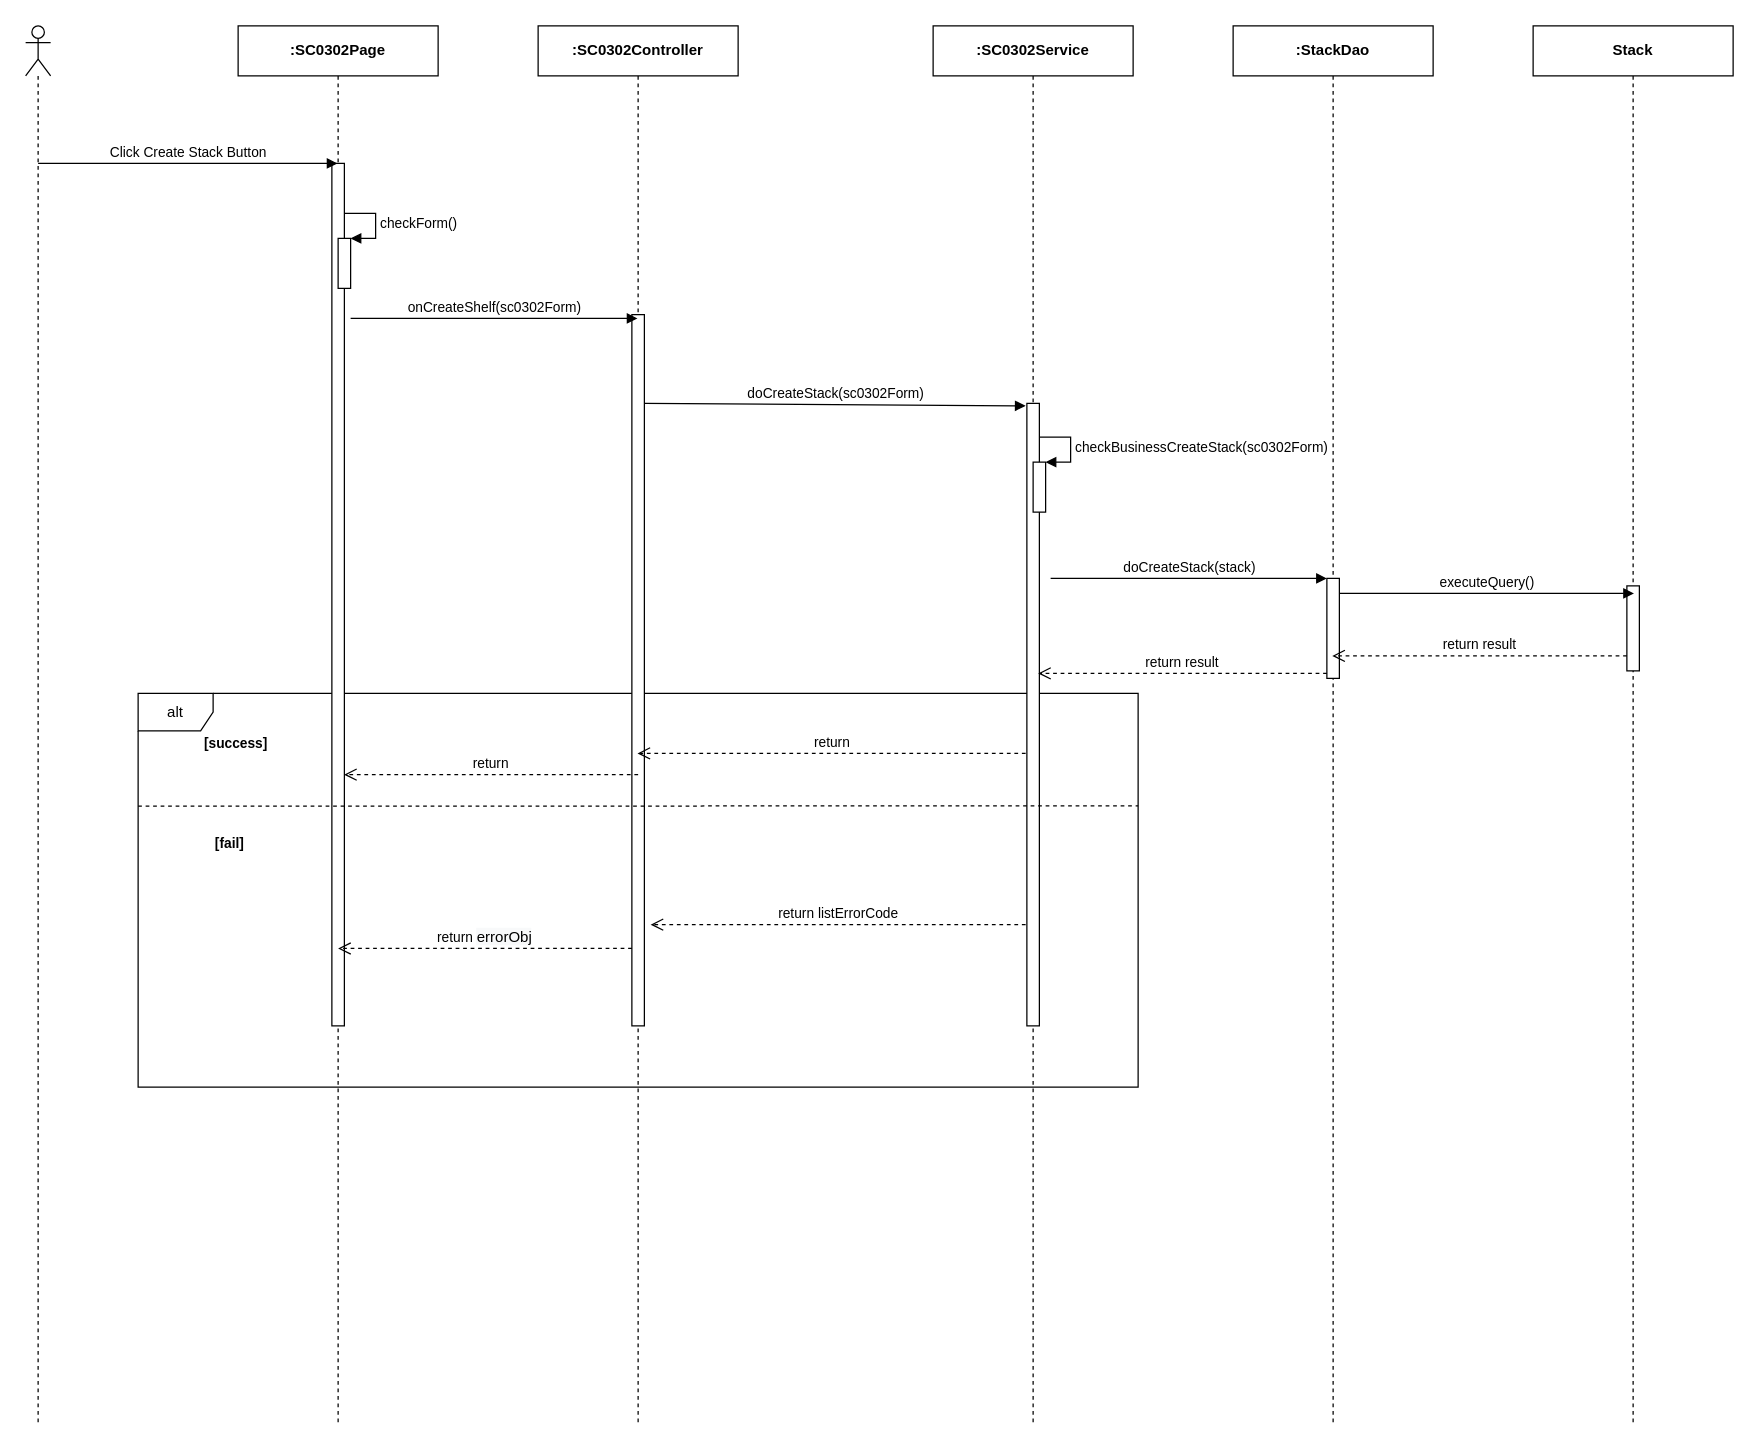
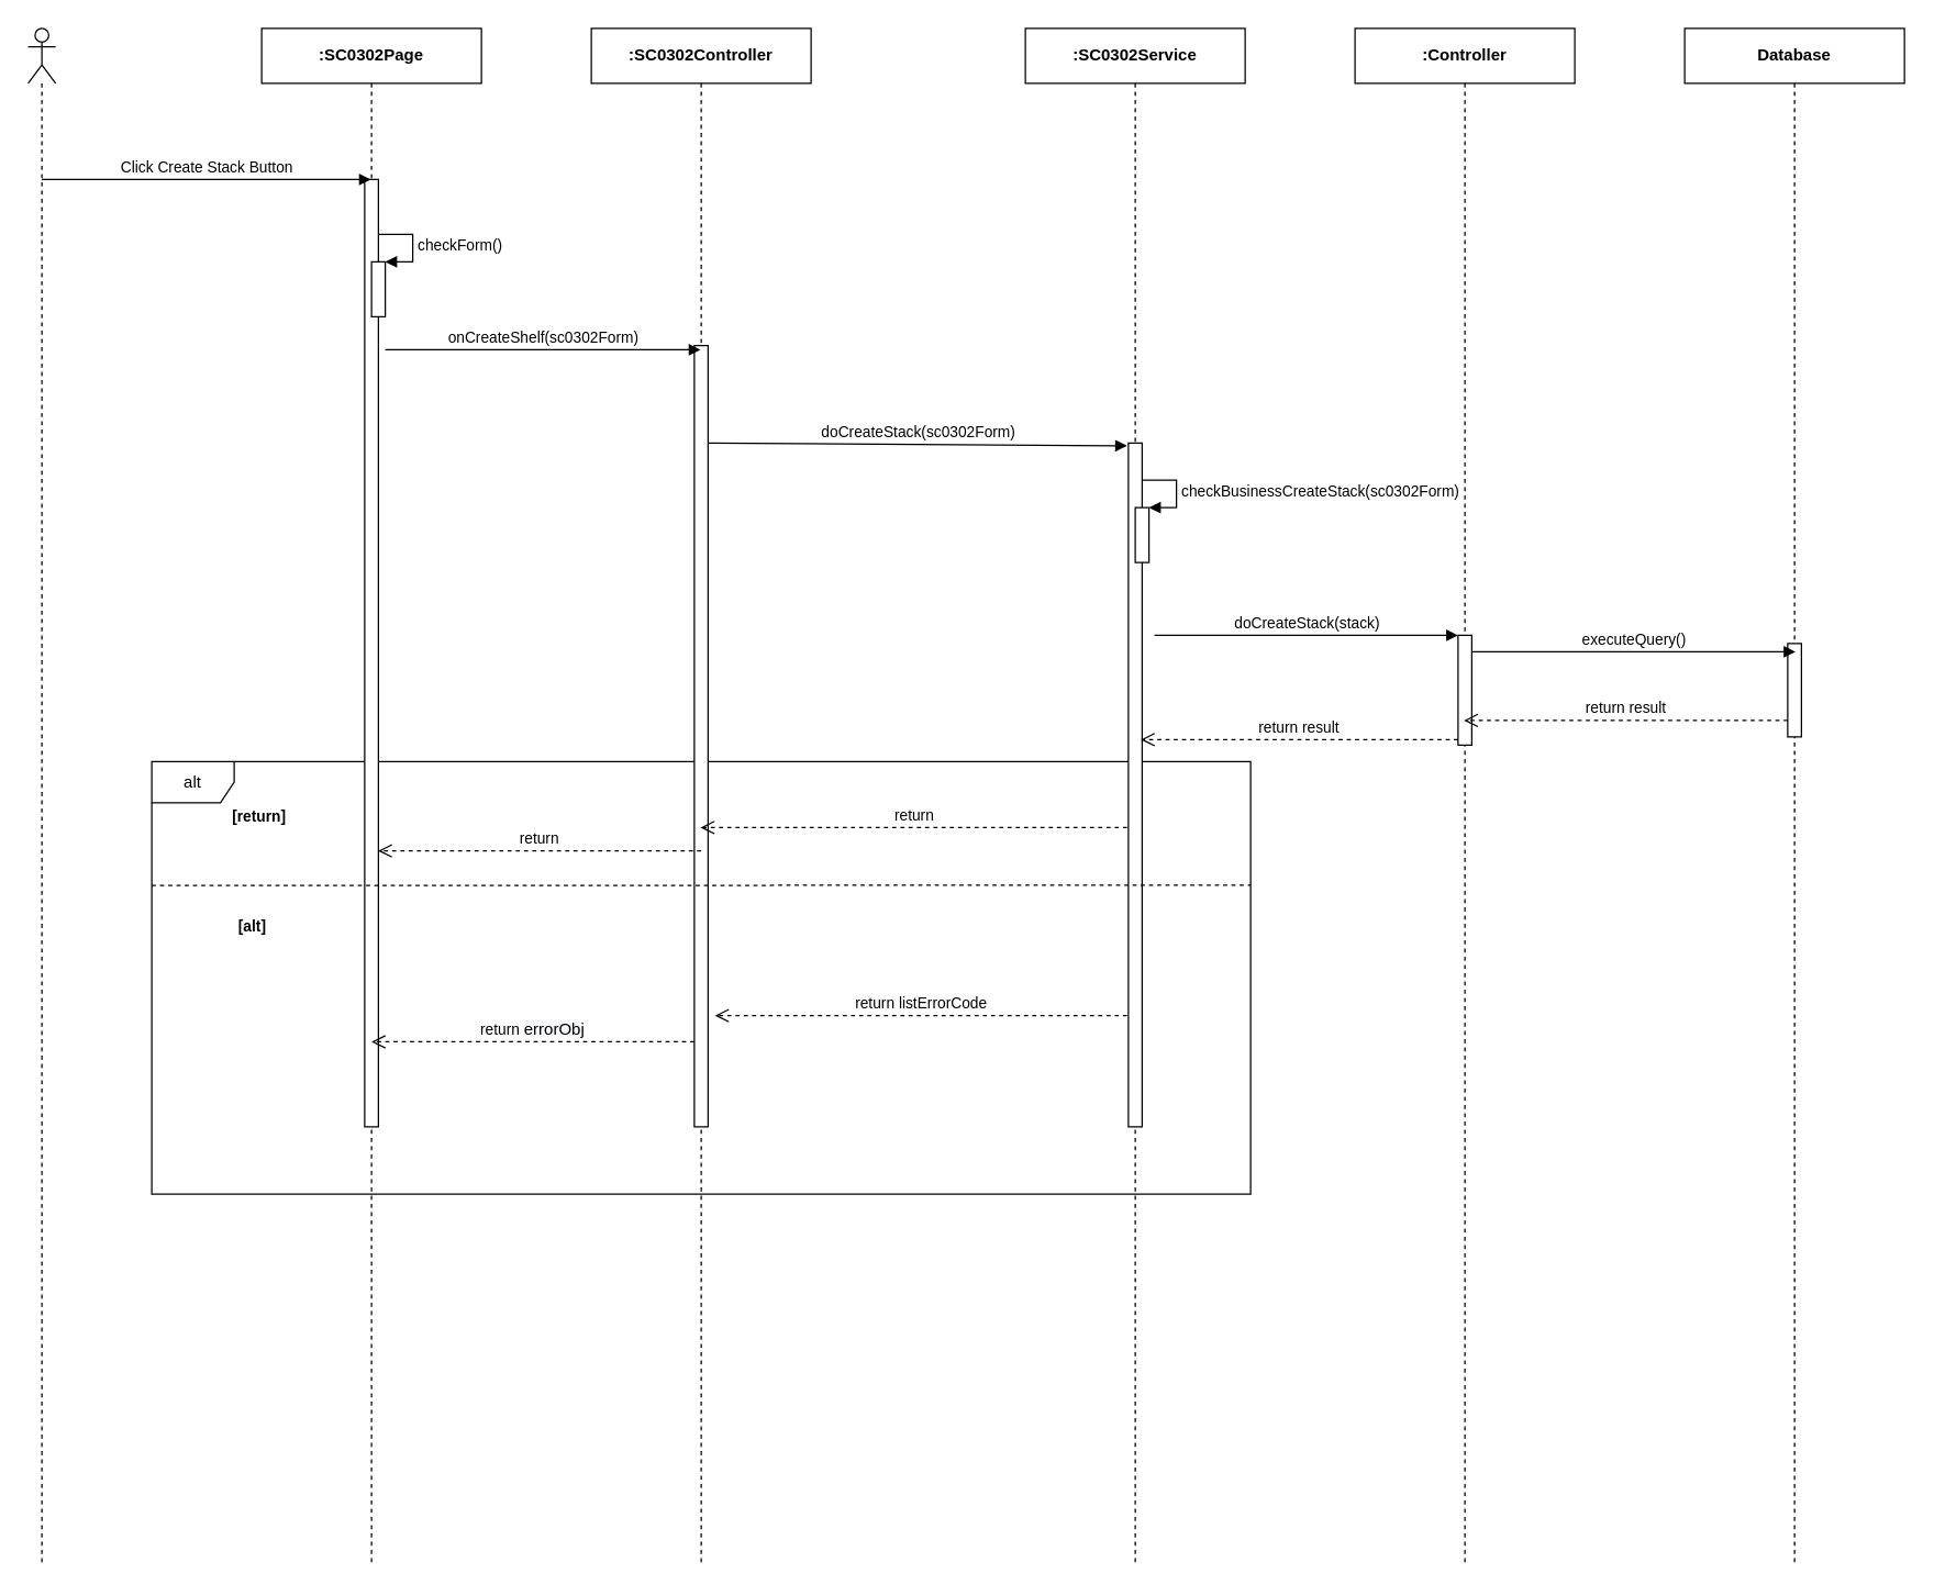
  <mxCell id="0" />
  <mxCell id="1" parent="0" />
  <mxCell id="2" value="alt" style="shape=umlFrame;whiteSpace=wrap;html=1;" parent="1" vertex="1"><mxGeometry x="110" y="554" width="800" height="315.06" as="geometry" /></mxCell>
  <mxCell id="3" value="" style="shape=umlLifeline;participant=umlActor;perimeter=lifelinePerimeter;whiteSpace=wrap;html=1;container=1;collapsible=0;recursiveResize=0;verticalAlign=top;spacingTop=36;outlineConnect=0;" parent="1" vertex="1"><mxGeometry x="20" y="20" width="20" height="1120" as="geometry" /></mxCell>
  <mxCell id="4" value="&lt;b&gt;:SC0302Page&lt;/b&gt;" style="shape=umlLifeline;perimeter=lifelinePerimeter;whiteSpace=wrap;html=1;container=1;collapsible=0;recursiveResize=0;outlineConnect=0;" parent="1" vertex="1"><mxGeometry x="190" y="20" width="160" height="1120" as="geometry" /></mxCell>
  <mxCell id="5" value="" style="html=1;points=[];perimeter=orthogonalPerimeter;" parent="4" vertex="1"><mxGeometry x="75" y="110" width="10" height="690" as="geometry" /></mxCell>
- <mxCell id="6" value="&lt;b&gt;:StackDao&lt;/b&gt;" style="shape=umlLifeline;perimeter=lifelinePerimeter;whiteSpace=wrap;html=1;container=1;collapsible=0;recursiveResize=0;outlineConnect=0;" parent="1" vertex="1"><mxGeometry x="986" y="20" width="160" height="1120" as="geometry" /></mxCell>
+ <mxCell id="6" value="&lt;b&gt;:Controller&lt;/b&gt;" style="shape=umlLifeline;perimeter=lifelinePerimeter;whiteSpace=wrap;html=1;container=1;collapsible=0;recursiveResize=0;outlineConnect=0;" parent="1" vertex="1"><mxGeometry x="986" y="20" width="160" height="1120" as="geometry" /></mxCell>
  <mxCell id="7" value="&lt;b&gt;:&lt;/b&gt;&lt;b&gt;SC0302&lt;/b&gt;&lt;b&gt;Service&lt;/b&gt;" style="shape=umlLifeline;perimeter=lifelinePerimeter;whiteSpace=wrap;html=1;container=1;collapsible=0;recursiveResize=0;outlineConnect=0;" parent="1" vertex="1"><mxGeometry x="746" y="20" width="160" height="1120" as="geometry" /></mxCell>
  <mxCell id="8" value="" style="html=1;points=[];perimeter=orthogonalPerimeter;" parent="7" vertex="1"><mxGeometry x="75" y="302" width="10" height="498" as="geometry" /></mxCell>
  <mxCell id="9" value="&lt;b&gt;:SC0302Controller&lt;/b&gt;" style="shape=umlLifeline;perimeter=lifelinePerimeter;whiteSpace=wrap;html=1;container=1;collapsible=0;recursiveResize=0;outlineConnect=0;" parent="1" vertex="1"><mxGeometry x="430" y="20" width="160" height="1120" as="geometry" /></mxCell>
  <mxCell id="10" value="" style="html=1;points=[];perimeter=orthogonalPerimeter;" parent="9" vertex="1"><mxGeometry x="75" y="231" width="10" height="569" as="geometry" /></mxCell>
  <mxCell id="11" value="Click Create Stack Button" style="html=1;verticalAlign=bottom;endArrow=block;" parent="1" target="4" edge="1"><mxGeometry width="80" relative="1" as="geometry"><mxPoint x="30" y="130" as="sourcePoint" /><mxPoint x="110" y="130" as="targetPoint" /></mxGeometry></mxCell>
  <mxCell id="12" value="onCreateShelf(sc0302Form)" style="html=1;verticalAlign=bottom;endArrow=block;" parent="1" edge="1"><mxGeometry width="80" relative="1" as="geometry"><mxPoint x="280" y="254" as="sourcePoint" /><mxPoint x="509.5" y="254" as="targetPoint" /></mxGeometry></mxCell>
  <mxCell id="13" value="doCreateStack(sc0302Form)" style="html=1;verticalAlign=bottom;endArrow=block;" parent="1" edge="1"><mxGeometry relative="1" as="geometry"><mxPoint x="515" y="322" as="sourcePoint" /><mxPoint x="820" y="324" as="targetPoint" /></mxGeometry></mxCell>
  <mxCell id="14" value="" style="html=1;points=[];perimeter=orthogonalPerimeter;" parent="1" vertex="1"><mxGeometry x="826" y="369" width="10" height="40" as="geometry" /></mxCell>
  <mxCell id="15" value="&lt;span style=&quot;text-align: center&quot;&gt;checkBusinessCreateStack(sc0302Form)&lt;/span&gt;" style="edgeStyle=orthogonalEdgeStyle;html=1;align=left;spacingLeft=2;endArrow=block;rounded=0;entryX=1;entryY=0;" parent="1" target="14" edge="1"><mxGeometry relative="1" as="geometry"><mxPoint x="831" y="349" as="sourcePoint" /><Array as="points"><mxPoint x="856" y="349" /></Array></mxGeometry></mxCell>
  <mxCell id="16" value="" style="html=1;points=[];perimeter=orthogonalPerimeter;" parent="1" vertex="1"><mxGeometry x="1061" y="462" width="10" height="80" as="geometry" /></mxCell>
  <mxCell id="17" value="doCreateStack(stack)" style="html=1;verticalAlign=bottom;endArrow=block;entryX=0;entryY=0;" parent="1" target="16" edge="1"><mxGeometry relative="1" as="geometry"><mxPoint x="840" y="462" as="sourcePoint" /></mxGeometry></mxCell>
  <mxCell id="18" value="return result" style="html=1;verticalAlign=bottom;endArrow=open;dashed=1;endSize=8;exitX=0;exitY=0.95;" parent="1" source="16" edge="1"><mxGeometry relative="1" as="geometry"><mxPoint x="830" y="538" as="targetPoint" /></mxGeometry></mxCell>
  <mxCell id="19" value="" style="html=1;points=[];perimeter=orthogonalPerimeter;" parent="1" vertex="1"><mxGeometry x="270" y="190" width="10" height="40" as="geometry" /></mxCell>
  <mxCell id="20" value="checkForm()" style="edgeStyle=orthogonalEdgeStyle;html=1;align=left;spacingLeft=2;endArrow=block;rounded=0;entryX=1;entryY=0;" parent="1" target="19" edge="1"><mxGeometry relative="1" as="geometry"><mxPoint x="275" y="170" as="sourcePoint" /><Array as="points"><mxPoint x="300" y="170" /></Array></mxGeometry></mxCell>
  <mxCell id="21" value="return&amp;nbsp;&lt;span style=&quot;font-size: 12px ; background-color: rgb(248 , 249 , 250)&quot;&gt;errorObj&lt;/span&gt;" style="html=1;verticalAlign=bottom;endArrow=open;dashed=1;endSize=8;" parent="1" edge="1"><mxGeometry relative="1" as="geometry"><mxPoint x="505" y="758.06" as="sourcePoint" /><mxPoint x="270" y="758.06" as="targetPoint" /></mxGeometry></mxCell>
  <mxCell id="22" value="return" style="html=1;verticalAlign=bottom;endArrow=open;dashed=1;endSize=8;" parent="1" edge="1"><mxGeometry relative="1" as="geometry"><mxPoint x="509.5" y="602" as="targetPoint" /><mxPoint x="820" y="602" as="sourcePoint" /></mxGeometry></mxCell>
  <mxCell id="23" value="" style="endArrow=none;dashed=1;html=1;exitX=0;exitY=0.126;exitDx=0;exitDy=0;exitPerimeter=0;" parent="1" edge="1"><mxGeometry width="50" height="50" relative="1" as="geometry"><mxPoint x="110" y="644.23" as="sourcePoint" /><mxPoint x="910" y="644" as="targetPoint" /></mxGeometry></mxCell>
- <mxCell id="24" value="&lt;span style=&quot;font-size: 11px ; background-color: rgb(255 , 255 , 255)&quot;&gt;&lt;b&gt;[success]&lt;/b&gt;&lt;/span&gt;" style="text;html=1;align=center;verticalAlign=middle;resizable=0;points=[];autosize=1;" parent="1" vertex="1"><mxGeometry x="153" y="584" width="70" height="20" as="geometry" /></mxCell>
+ <mxCell id="24" value="&lt;span style=&quot;font-size: 11px ; background-color: rgb(255 , 255 , 255)&quot;&gt;&lt;b&gt;[return]&lt;/b&gt;&lt;/span&gt;" style="text;html=1;align=center;verticalAlign=middle;resizable=0;points=[];autosize=1;" parent="1" vertex="1"><mxGeometry x="153" y="584" width="70" height="20" as="geometry" /></mxCell>
  <mxCell id="25" value="return" style="html=1;verticalAlign=bottom;endArrow=open;dashed=1;endSize=8;" parent="1" edge="1"><mxGeometry relative="1" as="geometry"><mxPoint x="274.75" y="619" as="targetPoint" /><mxPoint x="510" y="619" as="sourcePoint" /></mxGeometry></mxCell>
- <mxCell id="26" value="&lt;span style=&quot;font-size: 11px ; background-color: rgb(255 , 255 , 255)&quot;&gt;&lt;b&gt;[fail]&lt;/b&gt;&lt;/span&gt;" style="text;html=1;align=center;verticalAlign=middle;resizable=0;points=[];autosize=1;" parent="1" vertex="1"><mxGeometry x="163" y="664" width="40" height="20" as="geometry" /></mxCell>
+ <mxCell id="26" value="&lt;span style=&quot;font-size: 11px ; background-color: rgb(255 , 255 , 255)&quot;&gt;&lt;b&gt;[alt]&lt;/b&gt;&lt;/span&gt;" style="text;html=1;align=center;verticalAlign=middle;resizable=0;points=[];autosize=1;" parent="1" vertex="1"><mxGeometry x="163" y="664" width="40" height="20" as="geometry" /></mxCell>
  <mxCell id="27" value="return listErrorCode" style="html=1;verticalAlign=bottom;endArrow=open;dashed=1;endSize=8;" parent="1" edge="1"><mxGeometry relative="1" as="geometry"><mxPoint x="520" y="739" as="targetPoint" /><mxPoint x="820" y="739" as="sourcePoint" /></mxGeometry></mxCell>
- <mxCell id="28" value="&lt;b&gt;Stack&lt;/b&gt;" style="shape=umlLifeline;perimeter=lifelinePerimeter;whiteSpace=wrap;html=1;container=1;collapsible=0;recursiveResize=0;outlineConnect=0;" parent="1" vertex="1"><mxGeometry x="1226" y="20" width="160" height="1120" as="geometry" /></mxCell>
+ <mxCell id="28" value="&lt;b&gt;Database&lt;/b&gt;" style="shape=umlLifeline;perimeter=lifelinePerimeter;whiteSpace=wrap;html=1;container=1;collapsible=0;recursiveResize=0;outlineConnect=0;" parent="1" vertex="1"><mxGeometry x="1226" y="20" width="160" height="1120" as="geometry" /></mxCell>
  <mxCell id="29" value="" style="html=1;points=[];perimeter=orthogonalPerimeter;" parent="1" vertex="1"><mxGeometry x="1301" y="468" width="10" height="68" as="geometry" /></mxCell>
  <mxCell id="30" value="executeQuery()" style="html=1;verticalAlign=bottom;endArrow=block;entryX=0;entryY=0;" parent="1" edge="1"><mxGeometry relative="1" as="geometry"><mxPoint x="1071.004" y="474" as="sourcePoint" /><mxPoint x="1306.68" y="474" as="targetPoint" /></mxGeometry></mxCell>
  <mxCell id="31" value="return result" style="html=1;verticalAlign=bottom;endArrow=open;dashed=1;endSize=8;exitX=0;exitY=0.95;" parent="1" edge="1"><mxGeometry relative="1" as="geometry"><mxPoint x="1065.324" y="524" as="targetPoint" /><mxPoint x="1301" y="524" as="sourcePoint" /></mxGeometry></mxCell>
